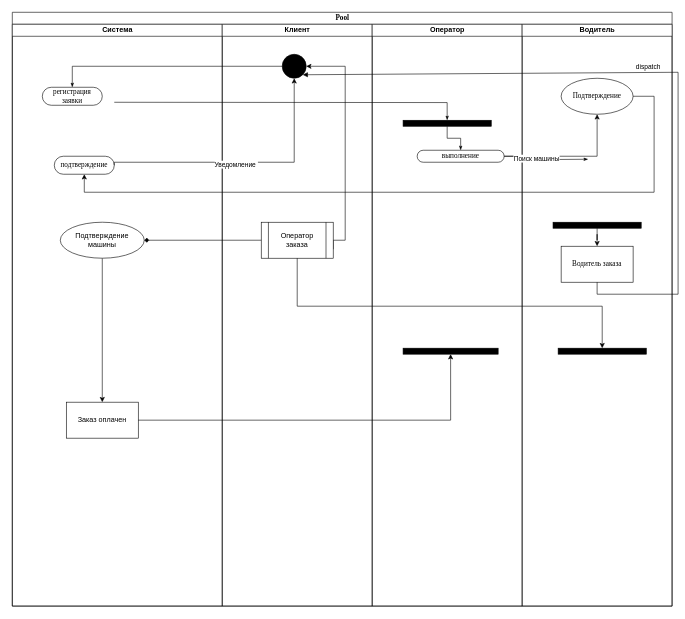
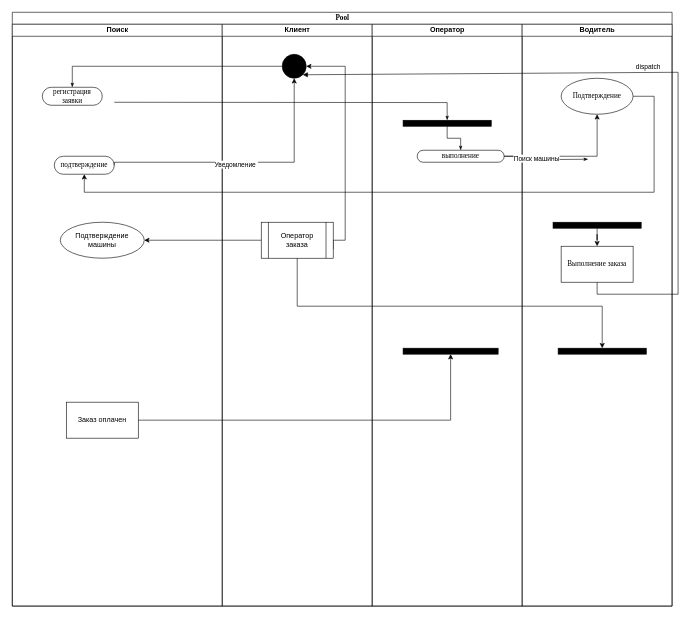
  <mxCell id="0" />
  <mxCell id="1" parent="0" />
  <mxCell id="2" value="Pool" style="swimlane;html=1;childLayout=stackLayout;startSize=20;rounded=0;shadow=0;comic=0;labelBackgroundColor=none;strokeWidth=1;fontFamily=Verdana;fontSize=12;align=center;" parent="1" vertex="1"><mxGeometry x="20" y="20" width="1100" height="990" as="geometry" /></mxCell>
- <mxCell id="3" value="Система" style="swimlane;html=1;startSize=20;" parent="2" vertex="1"><mxGeometry y="20" width="350" height="970" as="geometry" /></mxCell>
+ <mxCell id="3" value="Поиск" style="swimlane;html=1;startSize=20;" parent="2" vertex="1"><mxGeometry y="20" width="350" height="970" as="geometry" /></mxCell>
  <mxCell id="4" value="регистрация заявки" style="rounded=1;whiteSpace=wrap;html=1;shadow=0;comic=0;labelBackgroundColor=none;strokeWidth=1;fontFamily=Verdana;fontSize=12;align=center;arcSize=50;" parent="3" vertex="1"><mxGeometry x="50" y="105" width="100" height="30" as="geometry" /></mxCell>
  <mxCell id="5" value="подтверждение" style="rounded=1;whiteSpace=wrap;html=1;shadow=0;comic=0;labelBackgroundColor=none;strokeWidth=1;fontFamily=Verdana;fontSize=12;align=center;arcSize=50;" vertex="1" parent="3"><mxGeometry x="70" y="220" width="100" height="30" as="geometry" /></mxCell>
- <mxCell id="6" value="" style="edgeStyle=orthogonalEdgeStyle;rounded=0;orthogonalLoop=1;jettySize=auto;html=1;" edge="1" parent="3" source="7" target="8"><mxGeometry relative="1" as="geometry" /></mxCell>
  <mxCell id="7" value="Подтверждение машины" style="ellipse;whiteSpace=wrap;html=1;" vertex="1" parent="3"><mxGeometry x="80" y="330" width="140" height="60" as="geometry" /></mxCell>
  <mxCell id="8" value="Заказ оплачен" style="whiteSpace=wrap;html=1;" vertex="1" parent="3"><mxGeometry x="90" y="630" width="120" height="60" as="geometry" /></mxCell>
  <mxCell id="9" value="Клиент" style="swimlane;html=1;startSize=20;" parent="2" vertex="1"><mxGeometry x="350" y="20" width="250" height="970" as="geometry" /></mxCell>
  <mxCell id="10" value="" style="ellipse;whiteSpace=wrap;html=1;rounded=0;shadow=0;comic=0;labelBackgroundColor=none;strokeWidth=1;fillColor=#000000;fontFamily=Verdana;fontSize=12;align=center;" parent="9" vertex="1"><mxGeometry x="100" y="50" width="40" height="40" as="geometry" /></mxCell>
  <mxCell id="11" style="edgeStyle=orthogonalEdgeStyle;rounded=0;orthogonalLoop=1;jettySize=auto;html=1;exitX=1;exitY=0.75;exitDx=0;exitDy=0;entryX=1;entryY=0.5;entryDx=0;entryDy=0;" edge="1" parent="9" source="12" target="10"><mxGeometry relative="1" as="geometry"><Array as="points"><mxPoint x="185" y="360" /><mxPoint x="205" y="360" /><mxPoint x="205" y="70" /></Array></mxGeometry></mxCell>
  <mxCell id="12" value="Оператор заказа" style="shape=process;whiteSpace=wrap;html=1;backgroundOutline=1;" vertex="1" parent="9"><mxGeometry x="65" y="330" width="120" height="60" as="geometry" /></mxCell>
  <mxCell id="13" value="Оператор" style="swimlane;html=1;startSize=20;" parent="2" vertex="1"><mxGeometry x="600" y="20" width="250" height="970" as="geometry" /></mxCell>
  <mxCell id="14" value="" style="whiteSpace=wrap;html=1;rounded=0;shadow=0;comic=0;labelBackgroundColor=none;strokeWidth=1;fillColor=#000000;fontFamily=Verdana;fontSize=12;align=center;rotation=0;" parent="13" vertex="1"><mxGeometry x="51.5" y="160" width="147" height="10" as="geometry" /></mxCell>
  <mxCell id="15" value="выполнение" style="rounded=1;whiteSpace=wrap;html=1;shadow=0;comic=0;labelBackgroundColor=none;strokeWidth=1;fontFamily=Verdana;fontSize=12;align=center;arcSize=50;" vertex="1" parent="13"><mxGeometry x="75" y="210" width="145" height="20" as="geometry" /></mxCell>
  <mxCell id="16" style="edgeStyle=orthogonalEdgeStyle;rounded=0;html=1;labelBackgroundColor=none;startArrow=none;startFill=0;startSize=5;endArrow=classicThin;endFill=1;endSize=5;jettySize=auto;orthogonalLoop=1;strokeWidth=1;fontFamily=Verdana;fontSize=12;exitX=0.5;exitY=1;exitDx=0;exitDy=0;entryX=0.5;entryY=0;entryDx=0;entryDy=0;" edge="1" parent="13" source="14" target="15"><mxGeometry relative="1" as="geometry"><mxPoint x="-130" y="90" as="sourcePoint" /><mxPoint x="-460" y="130" as="targetPoint" /></mxGeometry></mxCell>
  <mxCell id="17" value="" style="whiteSpace=wrap;html=1;rounded=0;shadow=0;comic=0;labelBackgroundColor=none;strokeWidth=1;fillColor=#000000;fontFamily=Verdana;fontSize=12;align=center;rotation=0;" vertex="1" parent="13"><mxGeometry x="51.5" y="540" width="158.5" height="10" as="geometry" /></mxCell>
  <mxCell id="18" value="Водитель" style="swimlane;html=1;startSize=20;" vertex="1" parent="2"><mxGeometry x="850" y="20" width="250" height="970" as="geometry" /></mxCell>
  <mxCell id="19" value="Подтверждение" style="ellipse;whiteSpace=wrap;html=1;fontFamily=Verdana;rounded=1;shadow=0;comic=0;labelBackgroundColor=none;strokeWidth=1;arcSize=50;" vertex="1" parent="18"><mxGeometry x="65" y="90" width="120" height="60" as="geometry" /></mxCell>
  <mxCell id="20" value="" style="edgeStyle=orthogonalEdgeStyle;rounded=0;orthogonalLoop=1;jettySize=auto;html=1;" edge="1" parent="18" source="21" target="22"><mxGeometry relative="1" as="geometry" /></mxCell>
  <mxCell id="21" value="" style="whiteSpace=wrap;html=1;rounded=0;shadow=0;comic=0;labelBackgroundColor=none;strokeWidth=1;fillColor=#000000;fontFamily=Verdana;fontSize=12;align=center;rotation=0;" vertex="1" parent="18"><mxGeometry x="51.5" y="330" width="147" height="10" as="geometry" /></mxCell>
- <mxCell id="22" value="Водитель заказа" style="whiteSpace=wrap;html=1;fontFamily=Verdana;rounded=0;shadow=0;comic=0;labelBackgroundColor=none;strokeWidth=1;" vertex="1" parent="18"><mxGeometry x="65" y="370" width="120" height="60" as="geometry" /></mxCell>
+ <mxCell id="22" value="Выполнение заказа" style="whiteSpace=wrap;html=1;fontFamily=Verdana;rounded=0;shadow=0;comic=0;labelBackgroundColor=none;strokeWidth=1;" vertex="1" parent="18"><mxGeometry x="65" y="370" width="120" height="60" as="geometry" /></mxCell>
  <mxCell id="23" value="" style="whiteSpace=wrap;html=1;rounded=0;shadow=0;comic=0;labelBackgroundColor=none;strokeWidth=1;fillColor=#000000;fontFamily=Verdana;fontSize=12;align=center;rotation=0;" vertex="1" parent="18"><mxGeometry x="60" y="540" width="147" height="10" as="geometry" /></mxCell>
  <mxCell id="24" style="edgeStyle=orthogonalEdgeStyle;rounded=0;html=1;labelBackgroundColor=none;startArrow=none;startFill=0;startSize=5;endArrow=classicThin;endFill=1;endSize=5;jettySize=auto;orthogonalLoop=1;strokeWidth=1;fontFamily=Verdana;fontSize=12" parent="2" source="10" target="4" edge="1"><mxGeometry relative="1" as="geometry" /></mxCell>
  <mxCell id="25" style="edgeStyle=orthogonalEdgeStyle;rounded=0;html=1;labelBackgroundColor=none;startArrow=none;startFill=0;startSize=5;endArrow=classicThin;endFill=1;endSize=5;jettySize=auto;orthogonalLoop=1;strokeWidth=1;fontFamily=Verdana;fontSize=12;entryX=0.5;entryY=0;entryDx=0;entryDy=0;" edge="1" parent="2" target="14"><mxGeometry relative="1" as="geometry"><mxPoint x="170" y="150" as="sourcePoint" /><mxPoint x="130" y="140" as="targetPoint" /></mxGeometry></mxCell>
  <mxCell id="26" value="" style="edgeStyle=orthogonalEdgeStyle;rounded=0;orthogonalLoop=1;jettySize=auto;html=1;" edge="1" parent="2" source="15" target="19"><mxGeometry relative="1" as="geometry" /></mxCell>
  <mxCell id="27" value="" style="edgeStyle=orthogonalEdgeStyle;rounded=0;orthogonalLoop=1;jettySize=auto;html=1;" edge="1" parent="2" source="19" target="5"><mxGeometry relative="1" as="geometry"><mxPoint x="330" y="130" as="targetPoint" /><Array as="points"><mxPoint x="1070" y="140" /><mxPoint x="1070" y="300" /><mxPoint x="120" y="300" /></Array></mxGeometry></mxCell>
  <mxCell id="28" value="" style="edgeStyle=orthogonalEdgeStyle;rounded=0;orthogonalLoop=1;jettySize=auto;html=1;entryX=0.5;entryY=1;entryDx=0;entryDy=0;exitX=1;exitY=0.5;exitDx=0;exitDy=0;" edge="1" parent="2" source="5" target="10"><mxGeometry relative="1" as="geometry"><mxPoint x="1045" y="150" as="sourcePoint" /><mxPoint x="130" y="280" as="targetPoint" /><Array as="points"><mxPoint x="170" y="250" /><mxPoint x="470" y="250" /></Array></mxGeometry></mxCell>
  <mxCell id="29" value="Уведомление&amp;nbsp;" style="edgeLabel;html=1;align=center;verticalAlign=middle;resizable=0;points=[];" vertex="1" connectable="0" parent="28"><mxGeometry x="-0.07" y="-3" relative="1" as="geometry"><mxPoint as="offset" /></mxGeometry></mxCell>
  <mxCell id="30" value="dispatch" style="html=1;verticalAlign=bottom;endArrow=block;rounded=0;exitX=0.5;exitY=1;exitDx=0;exitDy=0;entryX=1;entryY=1;entryDx=0;entryDy=0;" edge="1" parent="2" source="22" target="10"><mxGeometry width="80" relative="1" as="geometry"><mxPoint x="730" y="520" as="sourcePoint" /><mxPoint x="810" y="520" as="targetPoint" /><Array as="points"><mxPoint x="975" y="470" /><mxPoint x="1110" y="470" /><mxPoint x="1110" y="100" /></Array></mxGeometry></mxCell>
- <mxCell id="31" style="edgeStyle=orthogonalEdgeStyle;rounded=0;orthogonalLoop=1;jettySize=auto;html=1;entryX=1;entryY=0.5;entryDx=0;entryDy=0;endArrow=diamond;" edge="1" parent="2" source="12" target="7"><mxGeometry relative="1" as="geometry" /></mxCell>
+ <mxCell id="31" style="edgeStyle=orthogonalEdgeStyle;rounded=0;orthogonalLoop=1;jettySize=auto;html=1;entryX=1;entryY=0.5;entryDx=0;entryDy=0;" edge="1" parent="2" source="12" target="7"><mxGeometry relative="1" as="geometry" /></mxCell>
  <mxCell id="32" style="edgeStyle=orthogonalEdgeStyle;rounded=0;orthogonalLoop=1;jettySize=auto;html=1;entryX=0.5;entryY=1;entryDx=0;entryDy=0;" edge="1" parent="2" source="8" target="17"><mxGeometry relative="1" as="geometry" /></mxCell>
  <mxCell id="33" style="edgeStyle=orthogonalEdgeStyle;rounded=0;orthogonalLoop=1;jettySize=auto;html=1;entryX=0.5;entryY=0;entryDx=0;entryDy=0;" edge="1" parent="2" source="12" target="23"><mxGeometry relative="1" as="geometry"><Array as="points"><mxPoint x="475" y="490" /><mxPoint x="983" y="490" /></Array></mxGeometry></mxCell>
  <mxCell id="34" style="edgeStyle=orthogonalEdgeStyle;rounded=0;html=1;labelBackgroundColor=none;startArrow=none;startFill=0;startSize=5;endArrow=classicThin;endFill=1;endSize=5;jettySize=auto;orthogonalLoop=1;strokeWidth=1;fontFamily=Verdana;fontSize=12;exitX=1;exitY=0.5;exitDx=0;exitDy=0;" edge="1" parent="1" source="15"><mxGeometry relative="1" as="geometry"><mxPoint x="755" y="220" as="sourcePoint" /><mxPoint x="980" y="265" as="targetPoint" /></mxGeometry></mxCell>
  <mxCell id="35" value="Поиск машины" style="edgeLabel;html=1;align=center;verticalAlign=middle;resizable=0;points=[];" vertex="1" connectable="0" parent="34"><mxGeometry x="-0.265" y="-3" relative="1" as="geometry"><mxPoint as="offset" /></mxGeometry></mxCell>
